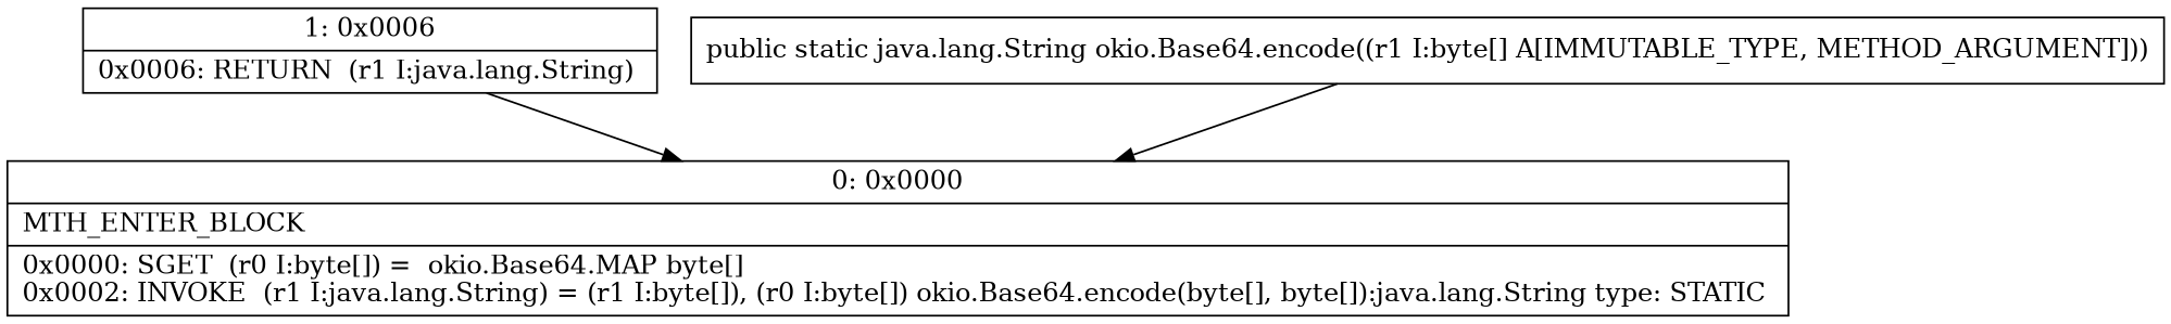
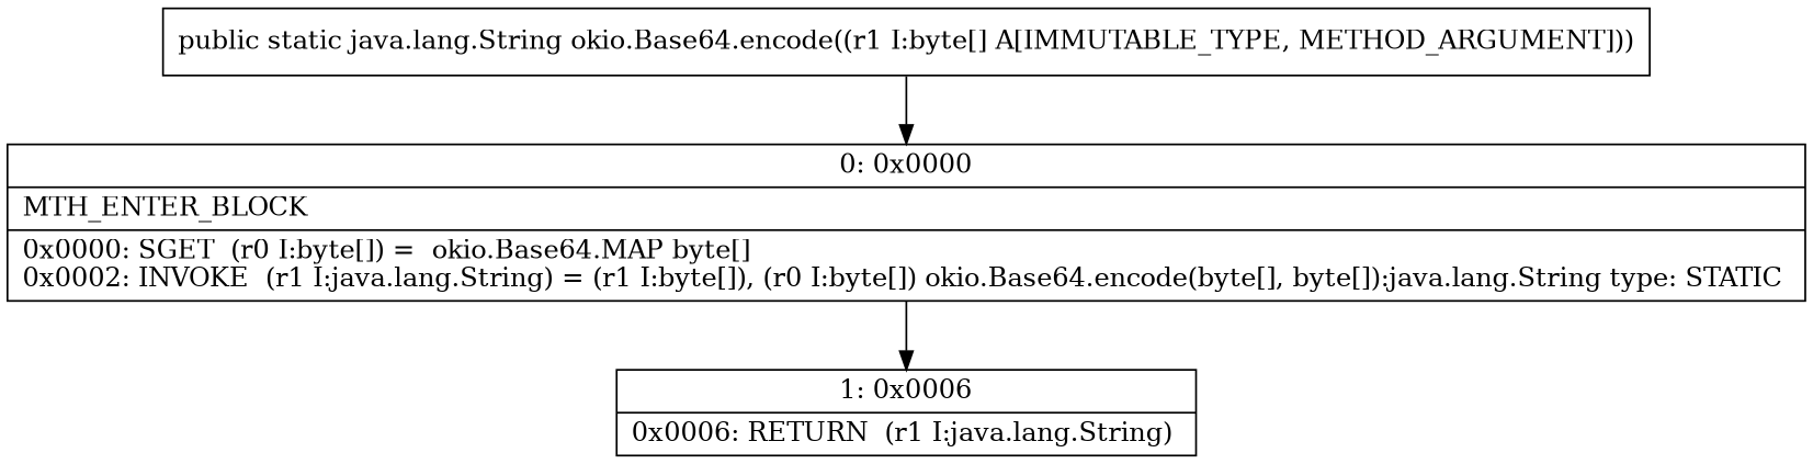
  digraph {
    node [shape=record]
    n1 [label="{0\:\ 0x0000|MTH_ENTER_BLOCK\l|0x0000: SGET  (r0 I:byte[]) =  okio.Base64.MAP byte[] \l0x0002: INVOKE  (r1 I:java.lang.String) = (r1 I:byte[]), (r0 I:byte[]) okio.Base64.encode(byte[], byte[]):java.lang.String type: STATIC \l}"]
    n2 [label="{1\:\ 0x0006|0x0006: RETURN  (r1 I:java.lang.String) \l}"]
    n3 [label="{public static java.lang.String okio.Base64.encode((r1 I:byte[] A[IMMUTABLE_TYPE, METHOD_ARGUMENT])) }"]
-   n2 -> n1
+   n1 -> n2
    n3 -> n1
  }
